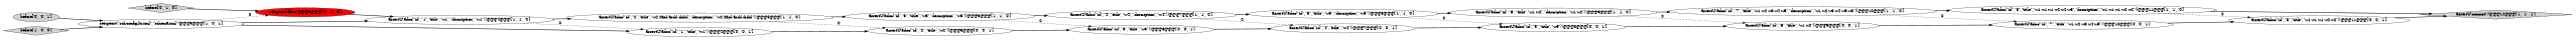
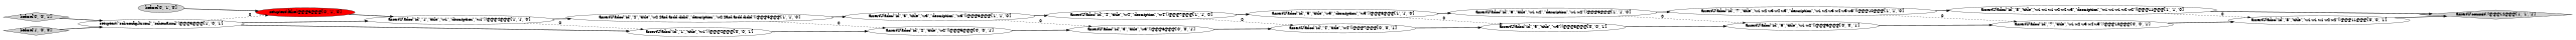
  digraph {
    rankdir=LR
    node [fillcolor=white shape=ellipse style=filled]
    edge [style=bold]
    n1 [label="assertU(adoc(\"id\",\"5\",\"title\",\"w5\"))@@@8@@@['0', '0', '1']"]
    n2 [label="assertU(adoc(\"id\",\"6\",\"title\",\"w1 w2\"))@@@9@@@['0', '0', '1']"]
    n3 [label="assertU(adoc(\"id\",\"7\",\"title\",\"w1 w2 w3 w4 w5\"))@@@10@@@['0', '0', '1']"]
    n4 [label="assertU(adoc(\"id\",\"2\",\"title\",\"w2 2asd asdd didid\",\"description\",\"w2 2asd asdd didid\"))@@@5@@@['1', '1', '0']"]
    n5 [label="assertU(adoc(\"id\",\"2\",\"title\",\"w2\"))@@@5@@@['0', '0', '1']"]
    n6 [label="assertU(adoc(\"id\",\"3\",\"title\",\"w3\",\"description\",\"w3\"))@@@6@@@['1', '1', '0']"]
    n7 [label="assertU(adoc(\"id\",\"3\",\"title\",\"w3\"))@@@6@@@['0', '0', '1']"]
    n8 [label="assertU(adoc(\"id\",\"4\",\"title\",\"w4\",\"description\",\"w4\"))@@@7@@@['1', '1', '0']"]
-   n9 [fillcolor=lightgray label="before['0', '1', '0']" shape=diamond]
+   n9 [fillcolor=lightgray label="before['0', '1', '0']"]
    n10 [fillcolor=red label="setuptest(false)@@@3@@@['0', '1', '0']"]
    n11 [label="assertU(adoc(\"id\",\"1\",\"title\",\"w1\",\"description\",\"w1\"))@@@4@@@['1', '1', '0']"]
    n12 [label="assertU(adoc(\"id\",\"4\",\"title\",\"w4\"))@@@7@@@['0', '0', '1']"]
    n13 [label="assertU(adoc(\"id\",\"5\",\"title\",\"w5\",\"description\",\"w5\"))@@@8@@@['1', '1', '0']"]
    n14 [label="assertU(adoc(\"id\",\"6\",\"title\",\"w1 w2\",\"description\",\"w1 w2\"))@@@9@@@['1', '1', '0']"]
    n15 [label="assertU(adoc(\"id\",\"7\",\"title\",\"w1 w2 w3 w4 w5\",\"description\",\"w1 w2 w3 w4 w5 w8\"))@@@10@@@['1', '1', '0']"]
    n16 [label="assertU(adoc(\"id\",\"8\",\"title\",\"w1 w1 w1 w2 w2 w8\",\"description\",\"w1 w1 w1 w2 w2\"))@@@11@@@['1', '1', '0']"]
    n17 [label="assertU(adoc(\"id\",\"8\",\"title\",\"w1 w1 w1 w2 w2\"))@@@11@@@['0', '0', '1']"]
    n18 [fillcolor=lightgray label="assertU(commit())@@@12@@@['1', '1', '1']" shape=diamond]
    n19 [label="assertU(adoc(\"id\",\"1\",\"title\",\"w1\"))@@@4@@@['0', '0', '1']"]
-   n20 [fillcolor=lightgray label="before['0', '0', '1']"]
+   n20 [fillcolor=lightgray label="before['0', '0', '1']" shape=diamond]
    n21 [label="setuptest(\"solrconfig-ltr.xml\",\"schema.xml\")@@@3@@@['1', '0', '1']"]
    n22 [fillcolor=lightgray label="before['1', '0', '0']" shape=diamond]
    n1 -> n2
    n2 -> n3
    n3 -> n17
    n4 -> n5 [label=0 style=dashed]
    n4 -> n6
    n5 -> n7
    n6 -> n7 [label=0 style=dashed]
    n6 -> n8
    n7 -> n12
    n8 -> n12 [label=0 style=dashed]
    n8 -> n13
    n9 -> n10
    n10 -> n11
    n11 -> n4
    n11 -> n19 [label=0 style=dashed]
    n12 -> n1
    n13 -> n1 [label=0 style=dashed]
    n13 -> n14
    n14 -> n2 [label=0 style=dashed]
    n14 -> n15
    n15 -> n3 [label=0 style=dashed]
    n15 -> n16
    n16 -> n17 [label=0 style=dashed]
    n16 -> n18
    n17 -> n18
    n19 -> n5
    n20 -> n21
    n21 -> n10 [label=0 style=dashed]
    n21 -> n11
    n21 -> n19
    n22 -> n21
  }
